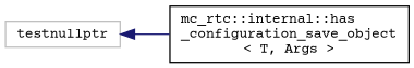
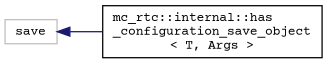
  digraph {
    rankdir=LR
    fontname="Courier Prime"
    node [fillcolor=white fontname="Courier Prime" fontsize=10 shape=record style=filled]
-   n1 [color=grey75 height=0.2 label=testnullptr width=0.4]
+   n1 [color=grey75 height=0.2 label=save width=0.4]
    n2 [color=black height=0.2 label="mc_rtc::internal::has\l_configuration_save_object\l\< T, Args \>" width=0.4]
    n1 -> n2 [color=midnightblue dir=back fontname="Courier Prime" fontsize=10 labelfontname=Helvetica labelfontsize=10 style=solid]
  }
